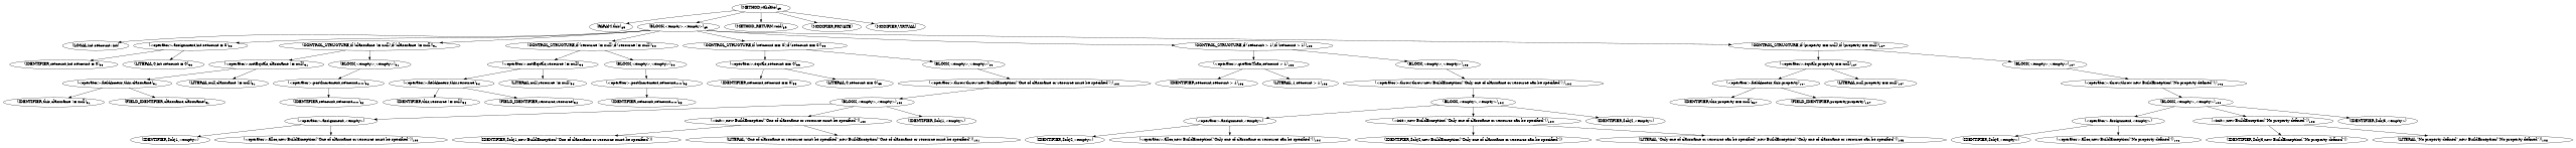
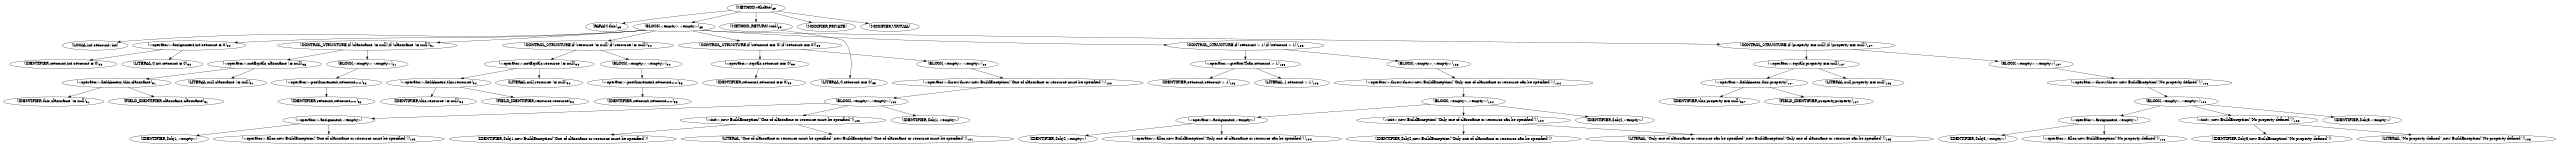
  digraph {
    n1 [label=<(METHOD,validate)<SUB>89</SUB>>]
    n2 [label=<(PARAM,this)<SUB>89</SUB>>]
    n3 [label=<(BLOCK,&lt;empty&gt;,&lt;empty&gt;)<SUB>89</SUB>>]
    n4 [label=<(MODIFIER,PRIVATE)>]
    n5 [label=<(MODIFIER,VIRTUAL)>]
    n6 [label=<(METHOD_RETURN,void)<SUB>89</SUB>>]
    n7 [label=<(LOCAL,int setcount: int)>]
    n8 [label=<(&lt;operator&gt;.assignment,int setcount = 0)<SUB>90</SUB>>]
    n9 [label=<(CONTROL_STRUCTURE,if (classname != null),if (classname != null))<SUB>91</SUB>>]
    n10 [label=<(CONTROL_STRUCTURE,if (resource != null),if (resource != null))<SUB>94</SUB>>]
    n11 [label=<(CONTROL_STRUCTURE,if (setcount == 0),if (setcount == 0))<SUB>99</SUB>>]
    n12 [label=<(CONTROL_STRUCTURE,if (setcount &gt; 1),if (setcount &gt; 1))<SUB>103</SUB>>]
    n13 [label=<(CONTROL_STRUCTURE,if (property == null),if (property == null))<SUB>107</SUB>>]
    n14 [label=<(IDENTIFIER,setcount,int setcount = 0)<SUB>90</SUB>>]
    n15 [label=<(LITERAL,0,int setcount = 0)<SUB>90</SUB>>]
-   n16 [label=<(&lt;operator&gt;.notEquals,classname != null)<SUB>91</SUB>>]
+   n16 [label=<(&lt;operator&gt;.notEquals,classname != null)<SUB>95</SUB>>]
    n17 [label=<(BLOCK,&lt;empty&gt;,&lt;empty&gt;)<SUB>91</SUB>>]
    n18 [label=<(&lt;operator&gt;.notEquals,resource != null)<SUB>94</SUB>>]
    n19 [label=<(BLOCK,&lt;empty&gt;,&lt;empty&gt;)<SUB>94</SUB>>]
    n20 [label=<(&lt;operator&gt;.equals,setcount == 0)<SUB>99</SUB>>]
    n21 [label=<(BLOCK,&lt;empty&gt;,&lt;empty&gt;)<SUB>99</SUB>>]
    n22 [label=<(&lt;operator&gt;.greaterThan,setcount &gt; 1)<SUB>133</SUB>>]
    n23 [label=<(BLOCK,&lt;empty&gt;,&lt;empty&gt;)<SUB>103</SUB>>]
    n24 [label=<(&lt;operator&gt;.equals,property == null)<SUB>107</SUB>>]
    n25 [label=<(BLOCK,&lt;empty&gt;,&lt;empty&gt;)<SUB>107</SUB>>]
    n26 [label=<(&lt;operator&gt;.fieldAccess,this.classname)<SUB>91</SUB>>]
    n27 [label=<(LITERAL,null,classname != null)<SUB>91</SUB>>]
    n28 [label=<(&lt;operator&gt;.postIncrement,setcount++)<SUB>92</SUB>>]
    n29 [label=<(IDENTIFIER,this,classname != null)<SUB>91</SUB>>]
    n30 [label=<(FIELD_IDENTIFIER,classname,classname)<SUB>91</SUB>>]
    n31 [label=<(IDENTIFIER,setcount,setcount++)<SUB>92</SUB>>]
    n32 [label=<(&lt;operator&gt;.fieldAccess,this.resource)<SUB>94</SUB>>]
    n33 [label=<(LITERAL,null,resource != null)<SUB>94</SUB>>]
    n34 [label=<(&lt;operator&gt;.postIncrement,setcount++)<SUB>95</SUB>>]
    n35 [label=<(IDENTIFIER,this,resource != null)<SUB>94</SUB>>]
    n36 [label=<(FIELD_IDENTIFIER,resource,resource)<SUB>94</SUB>>]
    n37 [label=<(IDENTIFIER,setcount,setcount++)<SUB>95</SUB>>]
    n38 [label=<(IDENTIFIER,setcount,setcount == 0)<SUB>99</SUB>>]
    n39 [label=<(LITERAL,0,setcount == 0)<SUB>99</SUB>>]
    n40 [label=<(&lt;operator&gt;.throw,throw new BuildException(&quot;One of classname or resource must be specified&quot;);)<SUB>100</SUB>>]
    n41 [label=<(BLOCK,&lt;empty&gt;,&lt;empty&gt;)<SUB>100</SUB>>]
    n42 [label=<(&lt;operator&gt;.assignment,&lt;empty&gt;)>]
    n43 [label=<(&lt;init&gt;,new BuildException(&quot;One of classname or resource must be specified&quot;))<SUB>100</SUB>>]
    n44 [label=<(IDENTIFIER,$obj1,&lt;empty&gt;)>]
    n45 [label=<(IDENTIFIER,$obj1,&lt;empty&gt;)>]
    n46 [label=<(&lt;operator&gt;.alloc,new BuildException(&quot;One of classname or resource must be specified&quot;))<SUB>100</SUB>>]
    n47 [label=<(IDENTIFIER,$obj1,new BuildException(&quot;One of classname or resource must be specified&quot;))>]
    n48 [label=<(LITERAL,&quot;One of classname or resource must be specified&quot;,new BuildException(&quot;One of classname or resource must be specified&quot;))<SUB>101</SUB>>]
    n49 [label=<(IDENTIFIER,setcount,setcount &gt; 1)<SUB>103</SUB>>]
    n50 [label=<(LITERAL,1,setcount &gt; 1)<SUB>103</SUB>>]
    n51 [label=<(&lt;operator&gt;.throw,throw new BuildException(&quot;Only one of classname or resource can be specified&quot;);)<SUB>104</SUB>>]
    n52 [label=<(BLOCK,&lt;empty&gt;,&lt;empty&gt;)<SUB>104</SUB>>]
    n53 [label=<(&lt;operator&gt;.assignment,&lt;empty&gt;)>]
    n54 [label=<(&lt;init&gt;,new BuildException(&quot;Only one of classname or resource can be specified&quot;))<SUB>104</SUB>>]
    n55 [label=<(IDENTIFIER,$obj2,&lt;empty&gt;)>]
    n56 [label=<(IDENTIFIER,$obj2,&lt;empty&gt;)>]
    n57 [label=<(&lt;operator&gt;.alloc,new BuildException(&quot;Only one of classname or resource can be specified&quot;))<SUB>104</SUB>>]
    n58 [label=<(IDENTIFIER,$obj2,new BuildException(&quot;Only one of classname or resource can be specified&quot;))>]
    n59 [label=<(LITERAL,&quot;Only one of classname or resource can be specified&quot;,new BuildException(&quot;Only one of classname or resource can be specified&quot;))<SUB>105</SUB>>]
    n60 [label=<(&lt;operator&gt;.fieldAccess,this.property)<SUB>107</SUB>>]
-   n61 [label=<(LITERAL,null,property == null)<SUB>107</SUB>>]
+   n61 [label=<(LITERAL,null,property == null)<SUB>106</SUB>>]
    n62 [label=<(&lt;operator&gt;.throw,throw new BuildException(&quot;No property defined&quot;);)<SUB>108</SUB>>]
    n63 [label=<(IDENTIFIER,this,property == null)<SUB>907</SUB>>]
    n64 [label=<(FIELD_IDENTIFIER,property,property)<SUB>107</SUB>>]
    n65 [label=<(BLOCK,&lt;empty&gt;,&lt;empty&gt;)<SUB>108</SUB>>]
    n66 [label=<(&lt;operator&gt;.assignment,&lt;empty&gt;)>]
    n67 [label=<(&lt;init&gt;,new BuildException(&quot;No property defined&quot;))<SUB>108</SUB>>]
    n68 [label=<(IDENTIFIER,$obj3,&lt;empty&gt;)>]
    n69 [label=<(IDENTIFIER,$obj3,&lt;empty&gt;)>]
    n70 [label=<(&lt;operator&gt;.alloc,new BuildException(&quot;No property defined&quot;))<SUB>108</SUB>>]
    n71 [label=<(IDENTIFIER,$obj3,new BuildException(&quot;No property defined&quot;))>]
    n72 [label=<(LITERAL,&quot;No property defined&quot;,new BuildException(&quot;No property defined&quot;))<SUB>108</SUB>>]
    n1 -> n2
    n1 -> n3
    n1 -> n4
    n1 -> n5
    n1 -> n6
    n3 -> n7
    n3 -> n8
    n3 -> n9
    n3 -> n10
    n3 -> n11
    n3 -> n12
    n3 -> n13
    n8 -> n14
    n8 -> n15
    n9 -> n16
    n9 -> n17
    n10 -> n18
    n10 -> n19
    n11 -> n20
    n11 -> n21
    n12 -> n22
    n12 -> n23
    n13 -> n24
    n13 -> n25
    n16 -> n26
    n16 -> n27
    n17 -> n28
    n18 -> n32
    n18 -> n33
    n19 -> n34
    n20 -> n38
-   n20 -> n39
+   n6 -> n39
    n21 -> n40
    n22 -> n49
    n22 -> n50
    n23 -> n51
    n24 -> n60
    n24 -> n61
    n25 -> n62
    n26 -> n29
    n26 -> n30
    n28 -> n31
    n32 -> n35
    n32 -> n36
    n34 -> n37
    n40 -> n41
    n41 -> n42
    n41 -> n43
    n41 -> n44
    n42 -> n45
    n42 -> n46
    n43 -> n47
    n43 -> n48
    n51 -> n52
    n52 -> n53
    n52 -> n54
    n52 -> n55
    n53 -> n56
    n53 -> n57
    n54 -> n58
    n54 -> n59
    n60 -> n63
    n60 -> n64
    n62 -> n65
    n65 -> n66
    n65 -> n67
    n65 -> n68
    n66 -> n69
    n66 -> n70
    n67 -> n71
    n67 -> n72
  }
